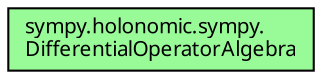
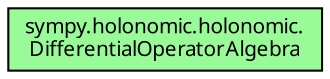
  digraph {
    rankdir=LR
    fontname="Noto Sans"
-   n1 [color=black fillcolor=palegreen fontname="Noto Sans" fontsize=10 height=0.2 label="sympy.holonomic.sympy.\lDifferentialOperatorAlgebra" shape=box style=filled width=0.4]
+   n1 [color=black fillcolor=palegreen fontname="Noto Sans" fontsize=10 height=0.2 label="sympy.holonomic.holonomic.\lDifferentialOperatorAlgebra" shape=box style=filled width=0.4]
  }
